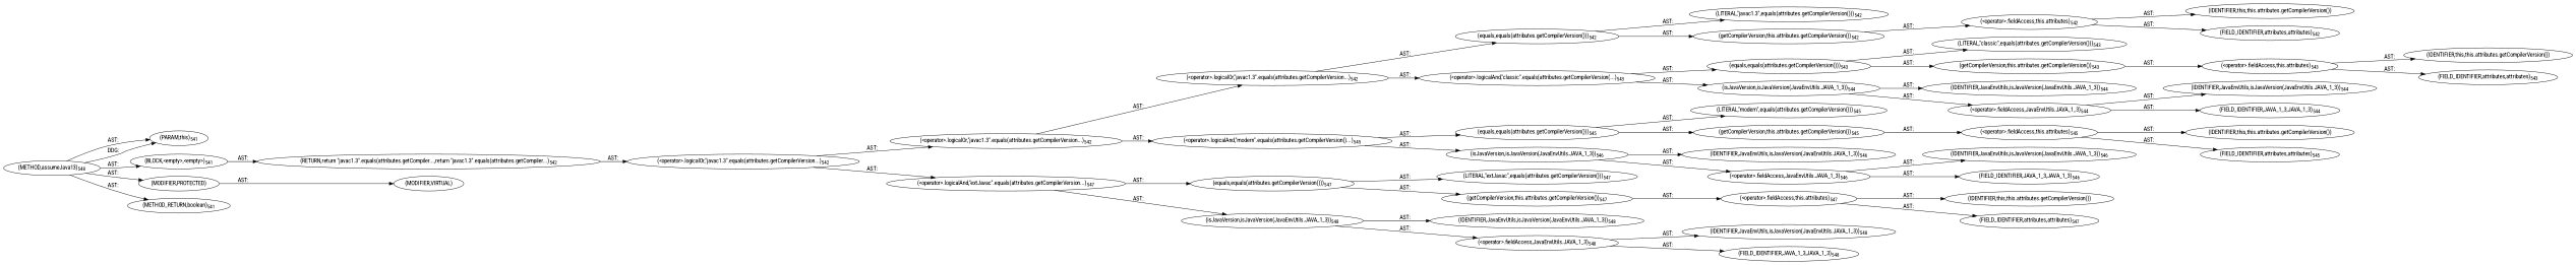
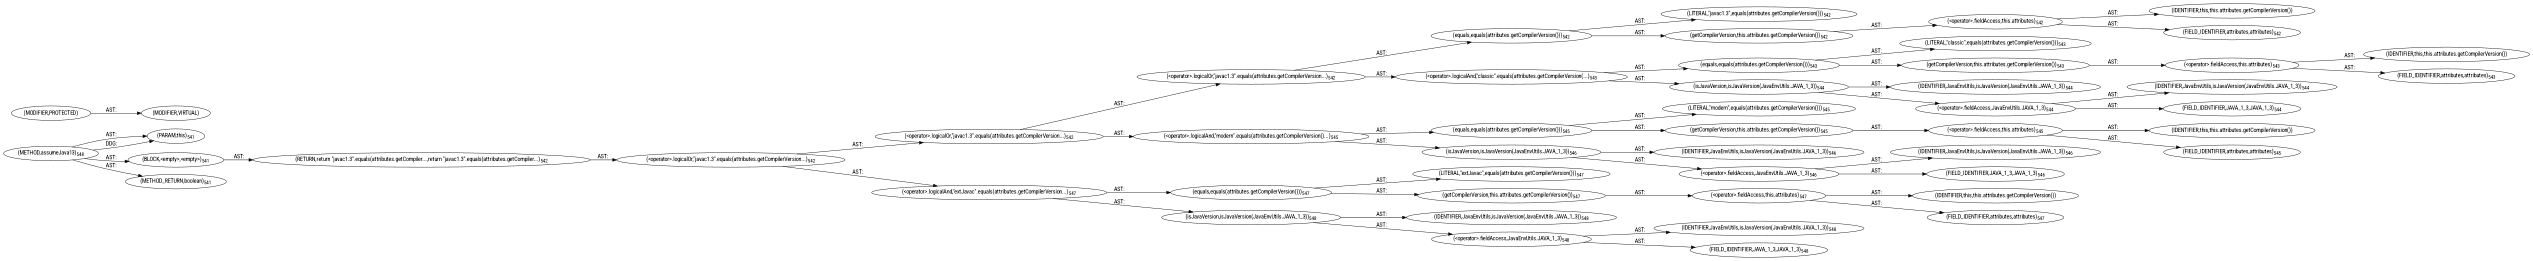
  digraph {
    fontname="Roboto Condensed"
    rankdir=LR
    node [fontname="Roboto Condensed"]
    edge [fontname="Roboto Condensed"]
    n1 [label=<(METHOD,assumeJava13)<SUB>548</SUB>>]
    n2 [label=<(PARAM,this)<SUB>541</SUB>>]
    n3 [label=<(BLOCK,&lt;empty&gt;,&lt;empty&gt;)<SUB>541</SUB>>]
    n4 [label=<(MODIFIER,PROTECTED)>]
    n5 [label=<(METHOD_RETURN,boolean)<SUB>541</SUB>>]
    n6 [label=<(RETURN,return &quot;javac1.3&quot;.equals(attributes.getCompiler...,return &quot;javac1.3&quot;.equals(attributes.getCompiler...)<SUB>542</SUB>>]
    n7 [label=<(MODIFIER,VIRTUAL)>]
    n8 [label=<(&lt;operator&gt;.logicalOr,&quot;javac1.3&quot;.equals(attributes.getCompilerVersion...)<SUB>542</SUB>>]
    n9 [label=<(&lt;operator&gt;.logicalOr,&quot;javac1.3&quot;.equals(attributes.getCompilerVersion...)<SUB>542</SUB>>]
    n10 [label=<(&lt;operator&gt;.logicalAnd,&quot;extJavac&quot;.equals(attributes.getCompilerVersion...)<SUB>547</SUB>>]
    n11 [label=<(&lt;operator&gt;.logicalOr,&quot;javac1.3&quot;.equals(attributes.getCompilerVersion...)<SUB>542</SUB>>]
    n12 [label=<(&lt;operator&gt;.logicalAnd,&quot;modern&quot;.equals(attributes.getCompilerVersion()...)<SUB>545</SUB>>]
    n13 [label=<(equals,equals(attributes.getCompilerVersion()))<SUB>547</SUB>>]
    n14 [label=<(isJavaVersion,isJavaVersion(JavaEnvUtils.JAVA_1_3))<SUB>548</SUB>>]
    n15 [label=<(equals,equals(attributes.getCompilerVersion()))<SUB>542</SUB>>]
    n16 [label=<(&lt;operator&gt;.logicalAnd,&quot;classic&quot;.equals(attributes.getCompilerVersion(...)<SUB>543</SUB>>]
    n17 [label=<(equals,equals(attributes.getCompilerVersion()))<SUB>545</SUB>>]
    n18 [label=<(isJavaVersion,isJavaVersion(JavaEnvUtils.JAVA_1_3))<SUB>546</SUB>>]
    n19 [label=<(LITERAL,&quot;javac1.3&quot;,equals(attributes.getCompilerVersion()))<SUB>542</SUB>>]
    n20 [label=<(getCompilerVersion,this.attributes.getCompilerVersion())<SUB>542</SUB>>]
    n21 [label=<(equals,equals(attributes.getCompilerVersion()))<SUB>543</SUB>>]
    n22 [label=<(isJavaVersion,isJavaVersion(JavaEnvUtils.JAVA_1_3))<SUB>544</SUB>>]
    n23 [label=<(&lt;operator&gt;.fieldAccess,this.attributes)<SUB>542</SUB>>]
    n24 [label=<(IDENTIFIER,this,this.attributes.getCompilerVersion())>]
    n25 [label=<(FIELD_IDENTIFIER,attributes,attributes)<SUB>542</SUB>>]
    n26 [label=<(LITERAL,&quot;classic&quot;,equals(attributes.getCompilerVersion()))<SUB>543</SUB>>]
    n27 [label=<(getCompilerVersion,this.attributes.getCompilerVersion())<SUB>543</SUB>>]
    n28 [label=<(IDENTIFIER,JavaEnvUtils,isJavaVersion(JavaEnvUtils.JAVA_1_3))<SUB>544</SUB>>]
    n29 [label=<(&lt;operator&gt;.fieldAccess,JavaEnvUtils.JAVA_1_3)<SUB>544</SUB>>]
    n30 [label=<(&lt;operator&gt;.fieldAccess,this.attributes)<SUB>543</SUB>>]
    n31 [label=<(IDENTIFIER,this,this.attributes.getCompilerVersion())>]
    n32 [label=<(FIELD_IDENTIFIER,attributes,attributes)<SUB>543</SUB>>]
    n33 [label=<(IDENTIFIER,JavaEnvUtils,isJavaVersion(JavaEnvUtils.JAVA_1_3))<SUB>544</SUB>>]
    n34 [label=<(FIELD_IDENTIFIER,JAVA_1_3,JAVA_1_3)<SUB>544</SUB>>]
    n35 [label=<(LITERAL,&quot;modern&quot;,equals(attributes.getCompilerVersion()))<SUB>545</SUB>>]
    n36 [label=<(getCompilerVersion,this.attributes.getCompilerVersion())<SUB>545</SUB>>]
    n37 [label=<(IDENTIFIER,JavaEnvUtils,isJavaVersion(JavaEnvUtils.JAVA_1_3))<SUB>546</SUB>>]
    n38 [label=<(&lt;operator&gt;.fieldAccess,JavaEnvUtils.JAVA_1_3)<SUB>546</SUB>>]
    n39 [label=<(&lt;operator&gt;.fieldAccess,this.attributes)<SUB>545</SUB>>]
    n40 [label=<(IDENTIFIER,this,this.attributes.getCompilerVersion())>]
    n41 [label=<(FIELD_IDENTIFIER,attributes,attributes)<SUB>545</SUB>>]
    n42 [label=<(IDENTIFIER,JavaEnvUtils,isJavaVersion(JavaEnvUtils.JAVA_1_3))<SUB>546</SUB>>]
    n43 [label=<(FIELD_IDENTIFIER,JAVA_1_3,JAVA_1_3)<SUB>546</SUB>>]
    n44 [label=<(LITERAL,&quot;extJavac&quot;,equals(attributes.getCompilerVersion()))<SUB>547</SUB>>]
    n45 [label=<(getCompilerVersion,this.attributes.getCompilerVersion())<SUB>547</SUB>>]
    n46 [label=<(IDENTIFIER,JavaEnvUtils,isJavaVersion(JavaEnvUtils.JAVA_1_3))<SUB>548</SUB>>]
    n47 [label=<(&lt;operator&gt;.fieldAccess,JavaEnvUtils.JAVA_1_3)<SUB>548</SUB>>]
    n48 [label=<(&lt;operator&gt;.fieldAccess,this.attributes)<SUB>547</SUB>>]
    n49 [label=<(IDENTIFIER,this,this.attributes.getCompilerVersion())>]
    n50 [label=<(FIELD_IDENTIFIER,attributes,attributes)<SUB>547</SUB>>]
    n51 [label=<(IDENTIFIER,JavaEnvUtils,isJavaVersion(JavaEnvUtils.JAVA_1_3))<SUB>548</SUB>>]
    n52 [label=<(FIELD_IDENTIFIER,JAVA_1_3,JAVA_1_3)<SUB>548</SUB>>]
    n1 -> n2 [label="AST: "]
    n1 -> n2 [label="DDG: "]
    n1 -> n3 [label="AST: "]
-   n1 -> n4 [label="AST: "]
    n1 -> n5 [label="AST: "]
    n3 -> n6 [label="AST: "]
    n4 -> n7 [label="AST: "]
    n6 -> n8 [label="AST: "]
    n8 -> n9 [label="AST: "]
    n8 -> n10 [label="AST: "]
    n9 -> n11 [label="AST: "]
    n9 -> n12 [label="AST: "]
    n10 -> n13 [label="AST: "]
    n10 -> n14 [label="AST: "]
    n11 -> n15 [label="AST: "]
    n11 -> n16 [label="AST: "]
    n12 -> n17 [label="AST: "]
    n12 -> n18 [label="AST: "]
    n13 -> n44 [label="AST: "]
    n13 -> n45 [label="AST: "]
    n14 -> n46 [label="AST: "]
    n14 -> n47 [label="AST: "]
    n15 -> n19 [label="AST: "]
    n15 -> n20 [label="AST: "]
    n16 -> n21 [label="AST: "]
    n16 -> n22 [label="AST: "]
    n17 -> n35 [label="AST: "]
    n17 -> n36 [label="AST: "]
    n18 -> n37 [label="AST: "]
    n18 -> n38 [label="AST: "]
    n20 -> n23 [label="AST: "]
    n21 -> n26 [label="AST: "]
    n21 -> n27 [label="AST: "]
    n22 -> n28 [label="AST: "]
    n22 -> n29 [label="AST: "]
    n23 -> n24 [label="AST: "]
    n23 -> n25 [label="AST: "]
    n27 -> n30 [label="AST: "]
    n29 -> n33 [label="AST: "]
    n29 -> n34 [label="AST: "]
    n30 -> n31 [label="AST: "]
    n30 -> n32 [label="AST: "]
    n36 -> n39 [label="AST: "]
    n38 -> n42 [label="AST: "]
    n38 -> n43 [label="AST: "]
    n39 -> n40 [label="AST: "]
    n39 -> n41 [label="AST: "]
    n45 -> n48 [label="AST: "]
    n47 -> n51 [label="AST: "]
    n47 -> n52 [label="AST: "]
    n48 -> n49 [label="AST: "]
    n48 -> n50 [label="AST: "]
  }
